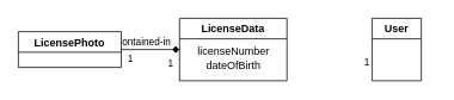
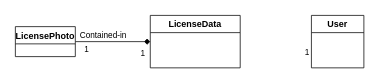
  <mxCell id="0" />
  <mxCell id="1" parent="0" />
- <mxCell id="2" value="User" style="swimlane;" parent="1" vertex="1"><mxGeometry x="415" y="20" width="55" height="70" as="geometry" /></mxCell>
+ <mxCell id="2" value="User" style="swimlane;" parent="1" vertex="1"><mxGeometry x="415" y="20" width="70" height="70" as="geometry" /></mxCell>
  <mxCell id="3" style="edgeStyle=orthogonalEdgeStyle;rounded=0;orthogonalLoop=1;jettySize=auto;html=1;entryX=0;entryY=0.5;entryDx=0;entryDy=0;endArrow=diamond;endFill=1;" parent="1" source="6" target="7" edge="1"><mxGeometry relative="1" as="geometry" /></mxCell>
  <mxCell id="4" value="Contained-in" style="edgeLabel;html=1;align=center;verticalAlign=middle;resizable=0;points=[];" parent="3" connectable="0" vertex="1"><mxGeometry x="-0.28" y="1" relative="1" as="geometry"><mxPoint y="-9" as="offset" /></mxGeometry></mxCell>
  <mxCell id="5" value="1" style="edgeLabel;html=1;align=center;verticalAlign=middle;resizable=0;points=[];" parent="3" connectable="0" vertex="1"><mxGeometry x="-0.729" y="-2" relative="1" as="geometry"><mxPoint y="8" as="offset" /></mxGeometry></mxCell>
- <mxCell id="6" value="LicensePhoto" style="swimlane;" parent="1" vertex="1"><mxGeometry x="20" y="35" width="115" height="40" as="geometry" /></mxCell>
+ <mxCell id="6" value="LicensePhoto" style="swimlane;" parent="1" vertex="1"><mxGeometry x="20" y="35" width="80" height="40" as="geometry" /></mxCell>
  <mxCell id="7" value="LicenseData" style="swimlane;" parent="1" vertex="1"><mxGeometry x="200" y="20" width="120" height="70" as="geometry" /></mxCell>
- <mxCell id="8" value="&lt;div&gt;licenseNumber&lt;br&gt;&lt;/div&gt;&lt;div&gt;dateOfBirth&lt;br&gt;&lt;/div&gt;" style="text;html=1;align=center;verticalAlign=middle;resizable=0;points=[];autosize=1;strokeColor=none;fillColor=none;" parent="7" vertex="1"><mxGeometry x="10" y="30" width="100" height="30" as="geometry" /></mxCell>
  <mxCell id="9" value="1" style="edgeLabel;html=1;align=center;verticalAlign=middle;resizable=0;points=[];" parent="1" connectable="0" vertex="1"><mxGeometry x="340.167" y="80" as="geometry"><mxPoint x="68" y="-12" as="offset" /></mxGeometry></mxCell>
  <mxCell id="10" value="1" style="edgeLabel;html=1;align=center;verticalAlign=middle;resizable=0;points=[];" parent="1" connectable="0" vertex="1"><mxGeometry x="189.997" y="70" as="geometry" /></mxCell>
